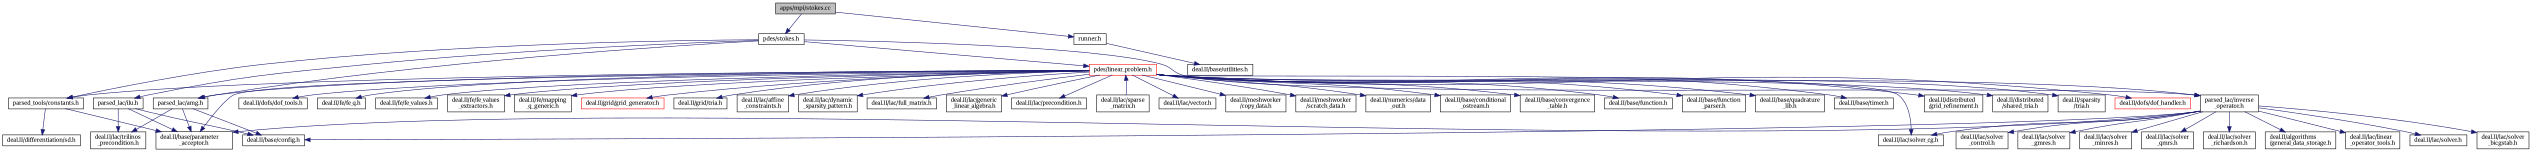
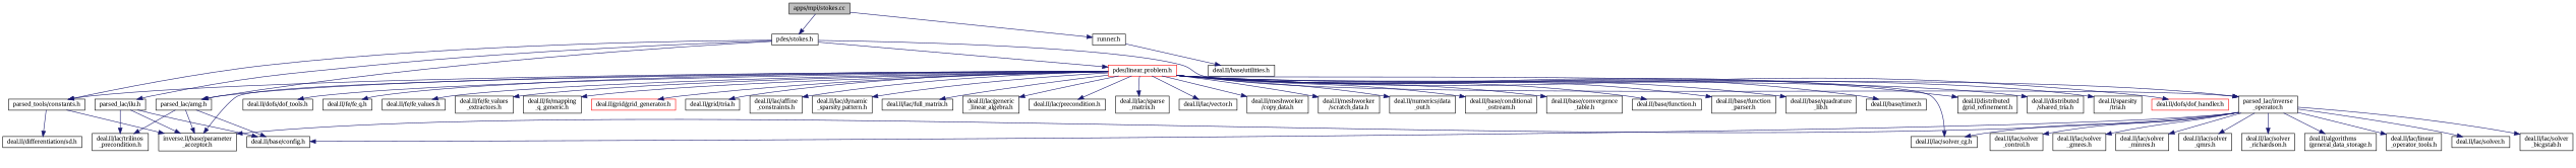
  digraph {
    fontname=Merriweather
    node [color=black fontname=Merriweather fontsize=10 shape=record]
    edge [color=midnightblue fontname=Merriweather fontsize=10 labelfontname=Helvetica labelfontsize=10 style=solid]
    n1 [fillcolor=grey75 fontcolor=black height=0.2 label="apps/mpi/stokes.cc" style=filled width=0.4]
    n2 [height=0.2 label="pdes/stokes.h" width=0.4]
    n3 [height=0.2 label="runner.h" width=0.4]
    n4 [height=0.2 label="parsed_lac/amg.h" width=0.4]
    n5 [height=0.2 label="parsed_lac/ilu.h" width=0.4]
    n6 [height=0.2 label="parsed_lac/inverse\l_operator.h" width=0.4]
    n7 [height=0.2 label="parsed_tools/constants.h" width=0.4]
    n8 [color=red height=0.2 label="pdes/linear_problem.h" width=0.4]
    n9 [height=0.2 label="deal.II/base/utilities.h" width=0.4]
    n10 [height=0.2 label="deal.II/base/config.h" width=0.4]
-   n11 [height=0.2 label="deal.II/base/parameter\l_acceptor.h" width=0.4]
+   n11 [height=0.2 label="inverse.II/base/parameter\l_acceptor.h" width=0.4]
    n12 [height=0.2 label="deal.II/lac/trilinos\l_precondition.h" width=0.4]
    n13 [height=0.2 label="deal.II/algorithms\l/general_data_storage.h" width=0.4]
    n14 [height=0.2 label="deal.II/lac/linear\l_operator_tools.h" width=0.4]
    n15 [height=0.2 label="deal.II/lac/solver.h" width=0.4]
    n16 [height=0.2 label="deal.II/lac/solver\l_bicgstab.h" width=0.4]
    n17 [height=0.2 label="deal.II/lac/solver_cg.h" width=0.4]
    n18 [height=0.2 label="deal.II/lac/solver\l_control.h" width=0.4]
    n19 [height=0.2 label="deal.II/lac/solver\l_gmres.h" width=0.4]
    n20 [height=0.2 label="deal.II/lac/solver\l_minres.h" width=0.4]
    n21 [height=0.2 label="deal.II/lac/solver\l_qmrs.h" width=0.4]
    n22 [height=0.2 label="deal.II/lac/solver\l_richardson.h" width=0.4]
    n23 [height=0.2 label="deal.II/differentiation/sd.h" width=0.4]
    n24 [height=0.2 label="deal.II/base/conditional\l_ostream.h" width=0.4]
    n25 [height=0.2 label="deal.II/base/convergence\l_table.h" width=0.4]
    n26 [height=0.2 label="deal.II/base/function.h" width=0.4]
    n27 [height=0.2 label="deal.II/base/function\l_parser.h" width=0.4]
    n28 [height=0.2 label="deal.II/base/quadrature\l_lib.h" width=0.4]
    n29 [height=0.2 label="deal.II/base/timer.h" width=0.4]
    n30 [height=0.2 label="deal.II/distributed\l/grid_refinement.h" width=0.4]
    n31 [height=0.2 label="deal.II/distributed\l/shared_tria.h" width=0.4]
    n32 [height=0.2 label="deal.II/sparsity\l/tria.h" width=0.4]
    n33 [color=red height=0.2 label="deal.II/dofs/dof_handler.h" width=0.4]
    n34 [height=0.2 label="deal.II/dofs/dof_tools.h" width=0.4]
    n35 [height=0.2 label="deal.II/fe/fe_q.h" width=0.4]
    n36 [height=0.2 label="deal.II/fe/fe_values.h" width=0.4]
    n37 [height=0.2 label="deal.II/fe/fe_values\l_extractors.h" width=0.4]
    n38 [height=0.2 label="deal.II/fe/mapping\l_q_generic.h" width=0.4]
    n39 [color=red height=0.2 label="deal.II/grid/grid_generator.h" width=0.4]
    n40 [height=0.2 label="deal.II/grid/tria.h" width=0.4]
    n41 [height=0.2 label="deal.II/lac/affine\l_constraints.h" width=0.4]
    n42 [height=0.2 label="deal.II/lac/dynamic\l_sparsity_pattern.h" width=0.4]
    n43 [height=0.2 label="deal.II/lac/full_matrix.h" width=0.4]
    n44 [height=0.2 label="deal.II/lac/generic\l_linear_algebra.h" width=0.4]
    n45 [height=0.2 label="deal.II/lac/precondition.h" width=0.4]
    n46 [height=0.2 label="deal.II/lac/sparse\l_matrix.h" width=0.4]
    n47 [height=0.2 label="deal.II/lac/vector.h" width=0.4]
    n48 [height=0.2 label="deal.II/meshworker\l/copy_data.h" width=0.4]
    n49 [height=0.2 label="deal.II/meshworker\l/scratch_data.h" width=0.4]
    n50 [height=0.2 label="deal.II/numerics/data\l_out.h" width=0.4]
    n1 -> n2
    n1 -> n3
    n2 -> n4
    n2 -> n5
    n2 -> n6
    n2 -> n7
    n2 -> n8
    n3 -> n9
    n4 -> n10
    n4 -> n11
    n4 -> n12
    n5 -> n10
    n5 -> n11
    n5 -> n12
    n6 -> n10
    n6 -> n11
    n6 -> n13
    n6 -> n14
    n6 -> n15
    n6 -> n16
    n6 -> n17
    n6 -> n18
    n6 -> n19
    n6 -> n20
    n6 -> n21
    n6 -> n22
    n7 -> n11
    n7 -> n23
    n8 -> n4
    n8 -> n6
    n8 -> n7
    n8 -> n11
    n8 -> n17
    n8 -> n24
    n8 -> n25
    n8 -> n26
    n8 -> n27
    n8 -> n28
    n8 -> n29
    n8 -> n30
    n8 -> n31
    n8 -> n32
    n8 -> n33
    n8 -> n34
    n8 -> n35
    n8 -> n36
    n8 -> n37
    n8 -> n38
    n8 -> n39
    n8 -> n40
    n8 -> n41
    n8 -> n42
    n8 -> n43
    n8 -> n44
    n8 -> n45
-   n46 -> n8
+   n8 -> n46
    n8 -> n47
    n8 -> n48
    n8 -> n49
    n8 -> n50
  }
